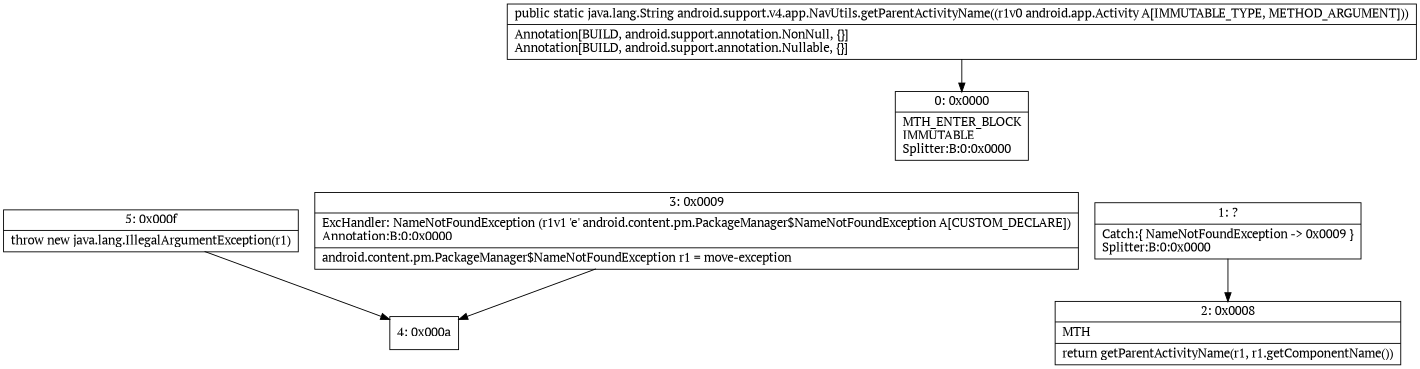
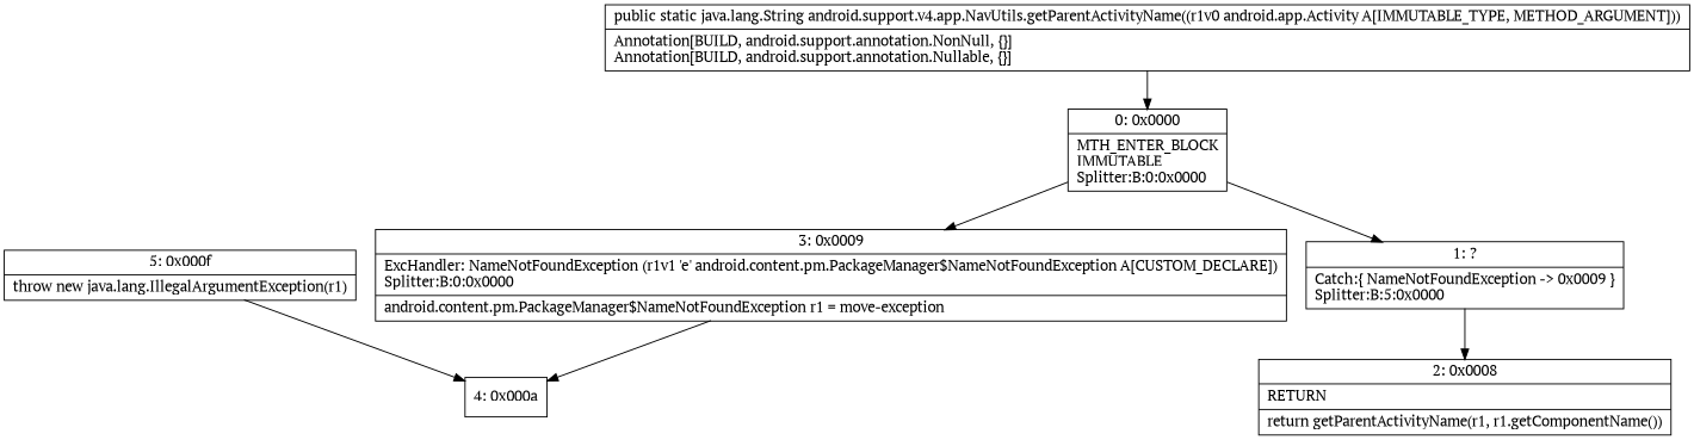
  digraph {
    fontname="PT Serif"
    node [fontname="PT Serif" shape=record]
    edge [fontname="PT Serif"]
    n1 [label="{0\:\ 0x0000|MTH_ENTER_BLOCK\lIMMUTABLE\lSplitter:B:0:0x0000\l}"]
-   n2 [label="{1\:\ ?|Catch:\{ NameNotFoundException \-\> 0x0009 \}\lSplitter:B:0:0x0000\l}"]
-   n3 [label="{3\:\ 0x0009|ExcHandler: NameNotFoundException (r1v1 'e' android.content.pm.PackageManager$NameNotFoundException A[CUSTOM_DECLARE])\lAnnotation:B:0:0x0000\l|android.content.pm.PackageManager$NameNotFoundException r1 = move\-exception\l}"]
-   n4 [label="{2\:\ 0x0008|MTH\l|return getParentActivityName(r1, r1.getComponentName())\l}"]
+   n2 [label="{1\:\ ?|Catch:\{ NameNotFoundException \-\> 0x0009 \}\lSplitter:B:5:0x0000\l}"]
+   n3 [label="{3\:\ 0x0009|ExcHandler: NameNotFoundException (r1v1 'e' android.content.pm.PackageManager$NameNotFoundException A[CUSTOM_DECLARE])\lSplitter:B:0:0x0000\l|android.content.pm.PackageManager$NameNotFoundException r1 = move\-exception\l}"]
+   n4 [label="{2\:\ 0x0008|RETURN\l|return getParentActivityName(r1, r1.getComponentName())\l}"]
    n5 [label="{4\:\ 0x000a}"]
    n6 [label="{5\:\ 0x000f|throw new java.lang.IllegalArgumentException(r1)\l}"]
    n7 [label="{public static java.lang.String android.support.v4.app.NavUtils.getParentActivityName((r1v0 android.app.Activity A[IMMUTABLE_TYPE, METHOD_ARGUMENT]))  | Annotation[BUILD, android.support.annotation.NonNull, \{\}]\lAnnotation[BUILD, android.support.annotation.Nullable, \{\}]\l}"]
+   n1 -> n2
+   n1 -> n3
    n2 -> n4
    n3 -> n5
    n6 -> n5
    n7 -> n1
  }
